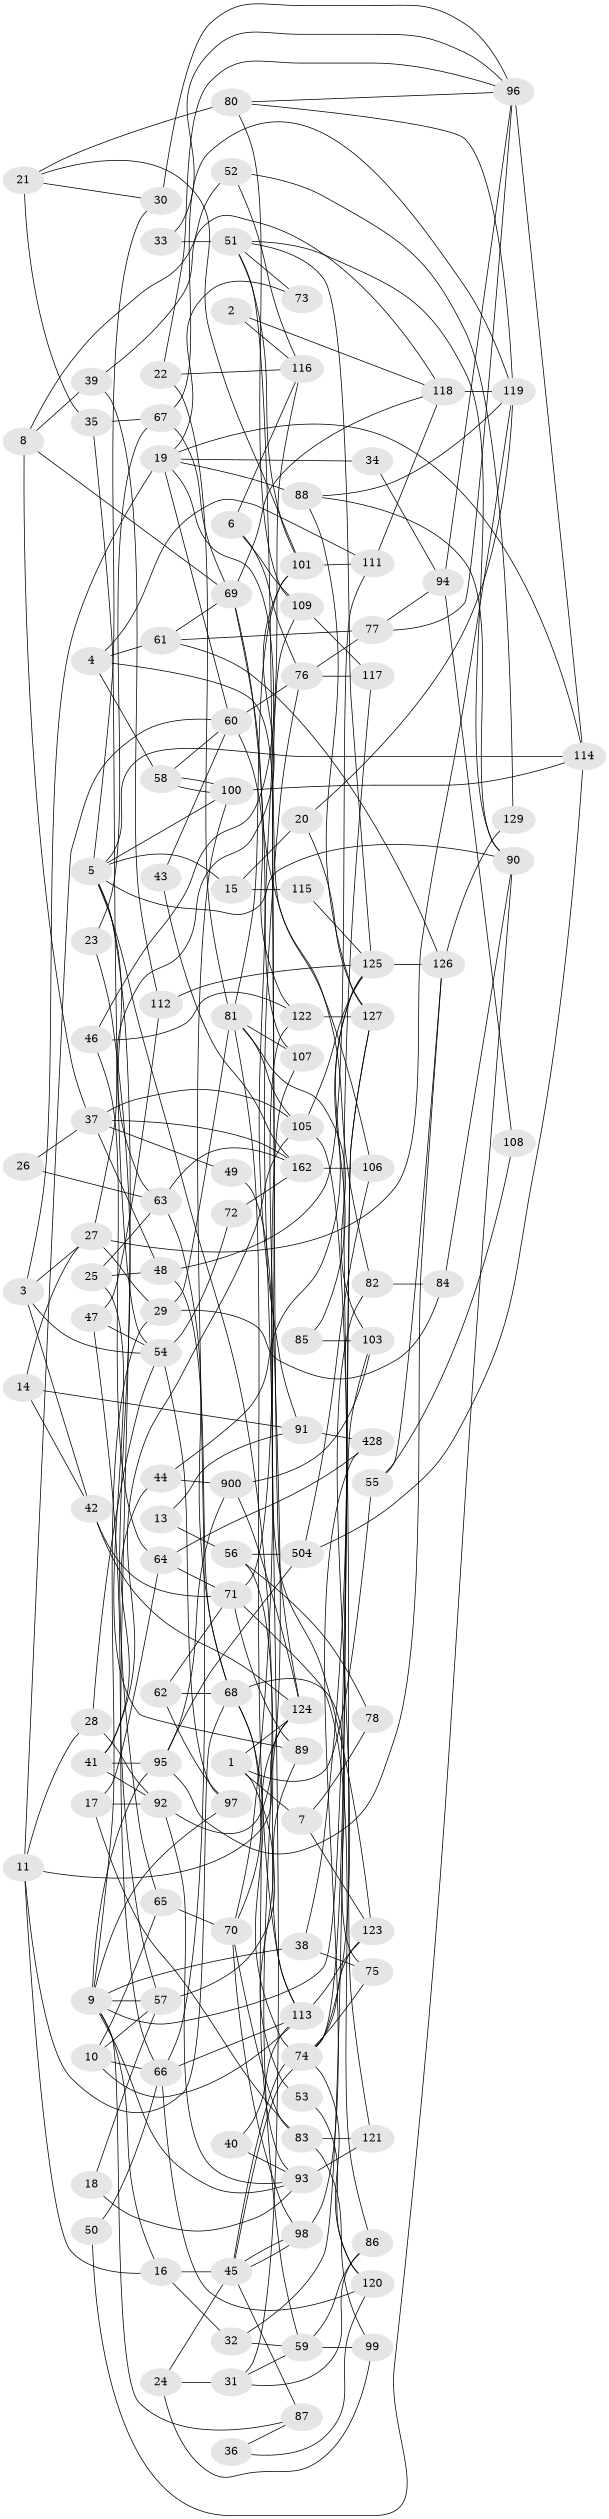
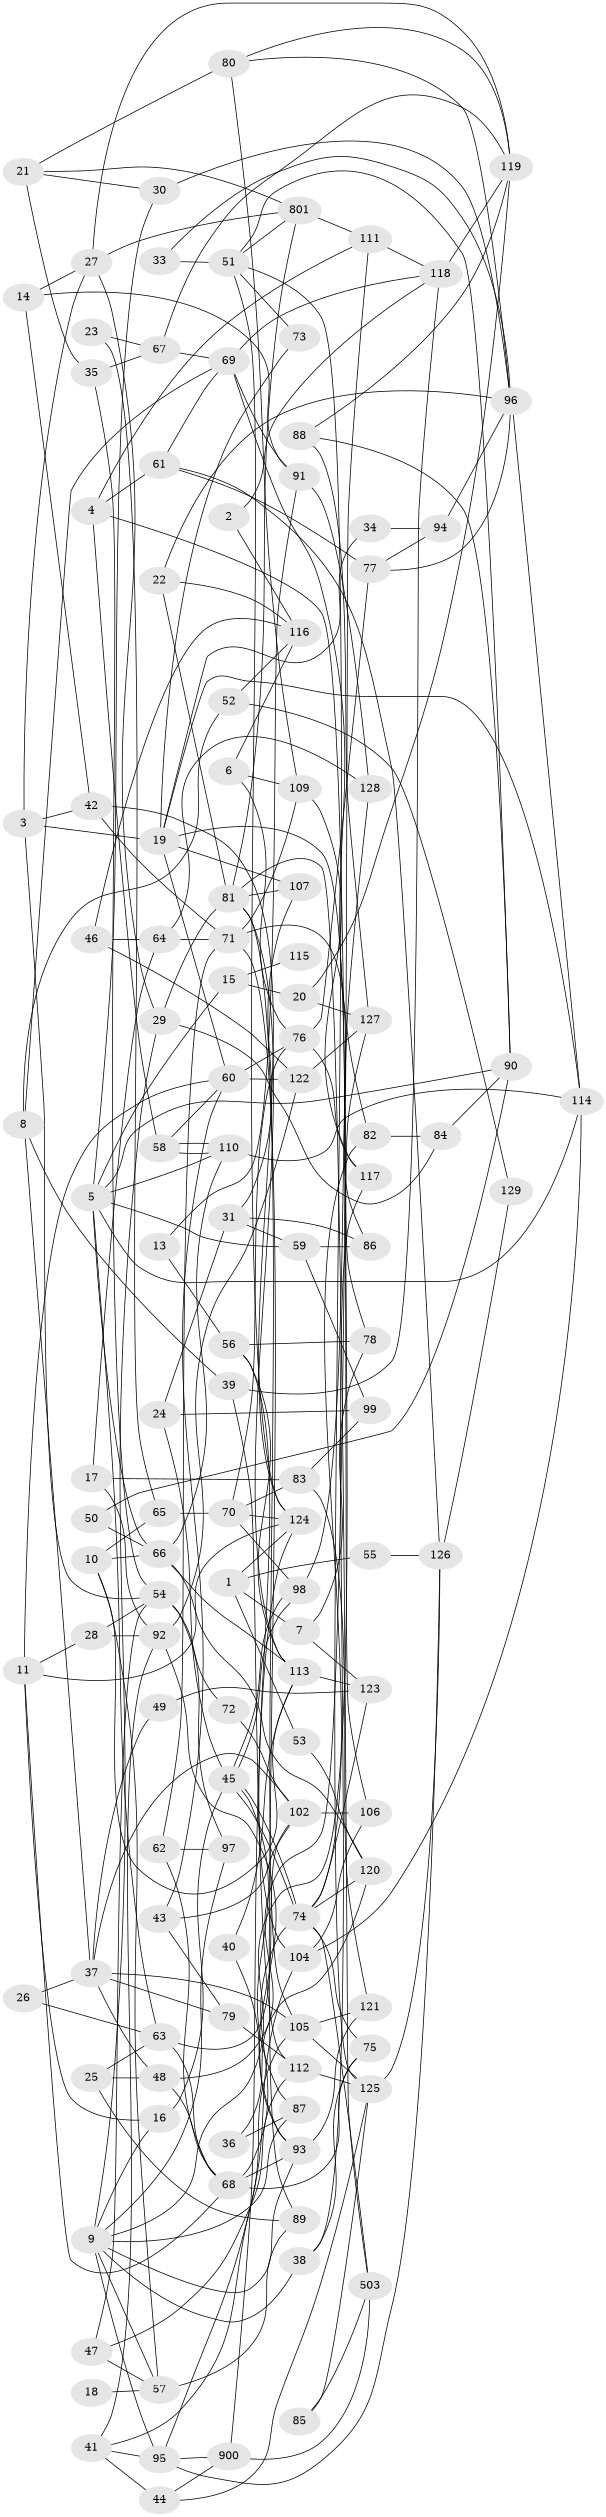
  graph {
    rankdir=LR
    node [color=gray90 style=filled]
    1
    7
    53
    55
    124
    78
    123
    120
-   108
    126
    2
    116
    118
    119
    3
    19
    27
    42
    54
    114
    60
    34
    73
    107
    29
-   101
+   101 [label=801]
    71
    97
    72
    4
    58
    61
    106
    111
-   110 [label=100]
+   110
    69
    77
    5
    15
    30
    59
    63
    66
    90
    20
    115
    96
    99
    86
    68
-   102 [label=162]
+   102
    113
    6
    76
    109
    117
    8
    37
    39
    52
    48
    49
+   79
    105
    112
    129
    91
    82
    9
    16
    38
    57
    87
    93
    95
    127
-   32
    45
    81
    84
    75
    89
    121
-   104 [label=504]
+   104
    n85 [label=900]
    10
    65
    70
    11
    28
    92
    122
    74
    56
    13
-   128 [label=428]
+   128
    14
    125
    98
    17
    64
    83
    18
    94
    21
    35
    80
    67
    22
-   103
+   103 [label=503]
    23
    24
    31
    25
    26
    33
    51
    36
    40
    41
    44
    43
    46
    47
    50
    62
    85
    88
    1 -- 7
    1 -- 53
    1 -- 55
    1 -- 124
    7 -- 78
    7 -- 123
    53 -- 120
-   55 -- 108
    55 -- 126
    126 -- 129
    2 -- 116
    2 -- 118
    118 -- 119
    3 -- 19
    3 -- 27
    3 -- 42
    3 -- 54
-   19 -- 88
+   19 -- 78
    19 -- 114
    19 -- 60
    19 -- 34
    19 -- 73
    19 -- 107
    27 -- 119
    27 -- 29
    27 -- 101
    42 -- 124
    42 -- 71
    54 -- 97
    54 -- 72
    60 -- 76
    60 -- 122
    34 -- 94
    29 -- 81
    29 -- 84
    101 -- 111
    71 -- 86
    71 -- 109
    71 -- 89
    72 -- 102
    4 -- 58
    4 -- 61
    4 -- 106
    4 -- 111
    58 -- 60
    58 -- 110
    58 -- 110
    61 -- 126
    61 -- 69
    61 -- 77
    111 -- 118
    110 -- 114
    69 -- 118
    69 -- 91
    69 -- 82
    77 -- 96
    77 -- 94
    5 -- 114
    5 -- 110
    5 -- 15
    5 -- 30
    5 -- 59
    5 -- 63
    5 -- 66
    5 -- 90
    15 -- 20
    15 -- 115
    30 -- 96
    59 -- 99
    59 -- 86
    63 -- 68
    63 -- 102
    66 -- 120
    66 -- 110
    66 -- 113
    20 -- 119
    20 -- 127
-   115 -- 125
    96 -- 114
    68 -- 93
    68 -- 75
    68 -- 74
    102 -- 106
    113 -- 123
    6 -- 116
    6 -- 76
    6 -- 109
    76 -- 77
    76 -- 117
    109 -- 117
    8 -- 69
    8 -- 37
    8 -- 39
    8 -- 52
    37 -- 102
    37 -- 48
    37 -- 49
+   37 -- 79
    37 -- 105
    39 -- 118
    39 -- 112
    52 -- 116
    52 -- 129
    48 -- 111
    48 -- 68
    49 -- 123
+   79 -- 112
    105 -- 121
    105 -- 125
    112 -- 125
    91 -- 128
    82 -- 84
    9 -- 29
    9 -- 97
    9 -- 16
    9 -- 38
    9 -- 57
    9 -- 87
    9 -- 93
    9 -- 95
    9 -- 127
-   16 -- 32
    16 -- 45
    38 -- 117
    38 -- 75
    57 -- 89
    93 -- 121
    95 -- 126
    95 -- 104
    95 -- n85
-   32 -- 59
-   32 -- 127
    45 -- 87
    45 -- 74
    45 -- 74
    45 -- 98
    45 -- 98
    81 -- 107
    81 -- 101
    81 -- 113
    81 -- 105
    81 -- 103
    84 -- 90
    104 -- 114
    104 -- 106
    n85 -- 124
    n85 -- 103
    10 -- 66
    10 -- 113
    10 -- 57
    10 -- 65
    65 -- 70
    70 -- 124
    70 -- 76
    70 -- 98
    70 -- 83
    11 -- 124
    11 -- 60
    11 -- 68
    11 -- 16
    11 -- 28
    28 -- 54
    28 -- 92
    92 -- 93
    92 -- 122
    122 -- 127
    74 -- 123
    74 -- 120
    74 -- 82
    74 -- 75
    74 -- 103
    56 -- 78
    56 -- 113
    56 -- 104
    13 -- 91
    13 -- 56
    14 -- 27
    14 -- 42
    14 -- 91
    125 -- 126
    98 -- 128
    17 -- 92
    17 -- 64
    17 -- 83
    64 -- 71
    64 -- 128
    83 -- 99
    83 -- 121
    18 -- 57
-   18 -- 93
-   94 -- 108
    94 -- 96
    21 -- 101
    21 -- 30
    21 -- 35
    21 -- 80
    35 -- 54
    35 -- 67
    80 -- 119
    80 -- 96
    80 -- 109
    67 -- 119
    67 -- 69
    22 -- 116
    22 -- 96
    22 -- 81
    23 -- 65
    23 -- 67
    24 -- 99
    24 -- 45
    24 -- 31
    31 -- 107
    31 -- 59
    31 -- 86
    25 -- 63
    25 -- 48
    25 -- 89
    26 -- 63
    26 -- 37
    33 -- 96
    33 -- 51
    51 -- 124
    51 -- 73
    51 -- 101
    51 -- 90
    51 -- 125
    36 -- 120
    36 -- 87
    40 -- 113
    40 -- 93
    41 -- 105
    41 -- 95
    41 -- 92
    41 -- 44
    44 -- n85
    44 -- 125
    43 -- 60
    43 -- 102
+   43 -- 79
    46 -- 116
    46 -- 122
    46 -- 64
    47 -- 54
    47 -- 112
    47 -- 57
    50 -- 66
    50 -- 90
    62 -- 71
    62 -- 97
    62 -- 68
    85 -- 125
    85 -- 103
    88 -- 119
    88 -- 90
    88 -- 127
  }
